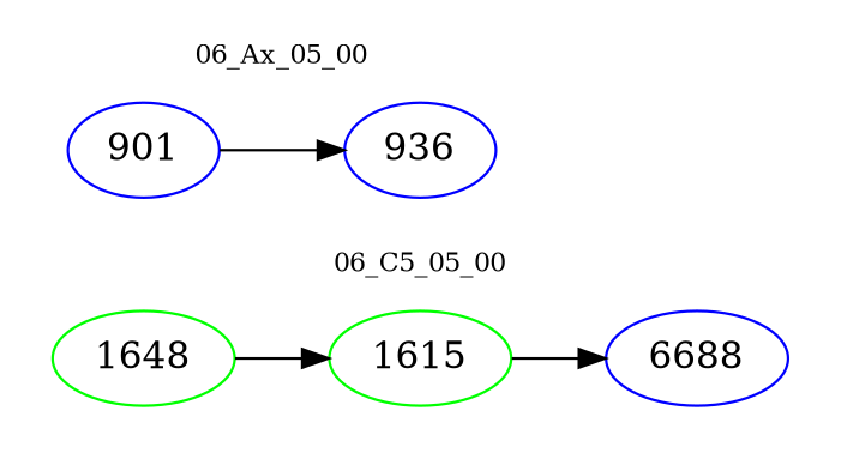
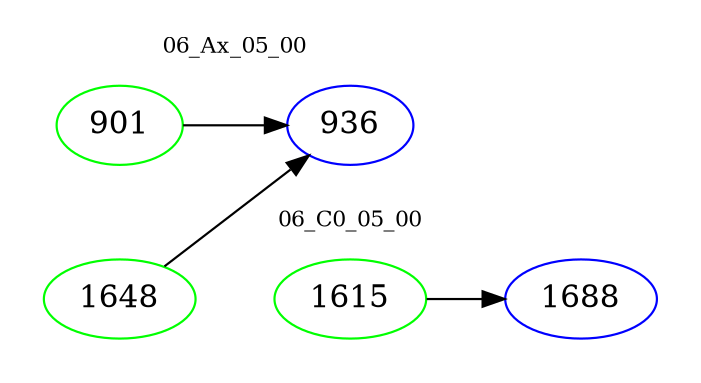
  digraph {
    rankdir=LR
    node [color=blue]
    edge [color=black]
-   n1 [label=901]
+   n1 [color=green label=901]
    n2 [label=936]
    n3 [color=green label=1648]
    n4 [color=green label=1615]
-   n5 [label=6688]
+   n5 [label=1688]
    subgraph cluster_1 {
      color=white
      fontsize=10
      label="06_Ax_05_00"
      n1
      n2
    }
    subgraph cluster_2 {
      color=white
      fontsize=10
-     label="06_C5_05_00"
+     label="06_C0_05_00"
      n3
      n4
      n5
    }
    n1 -> n2
-   n3 -> n4
+   n3 -> n2
    n4 -> n5
  }
